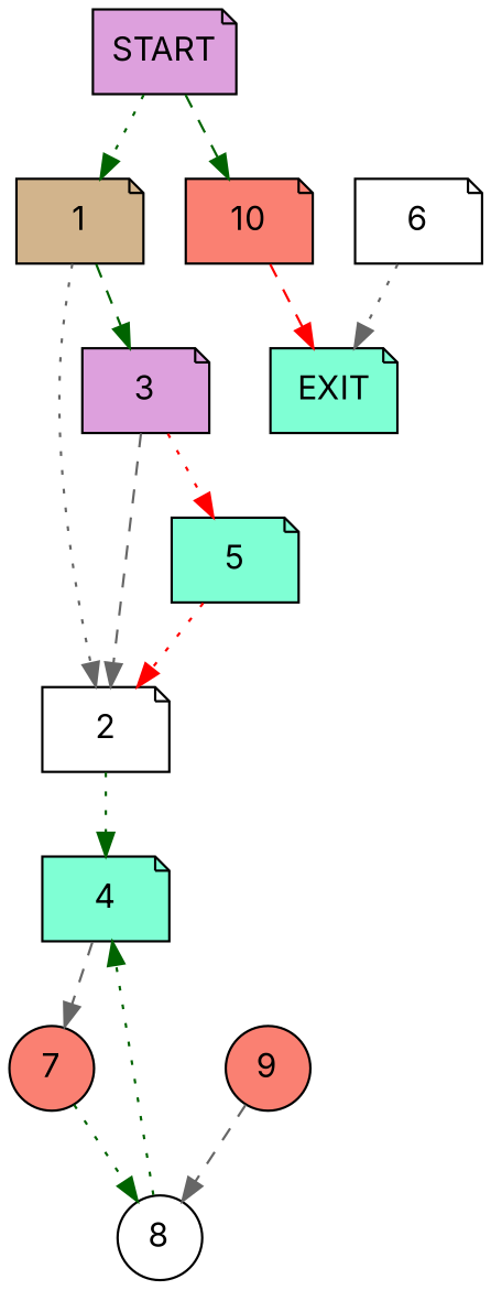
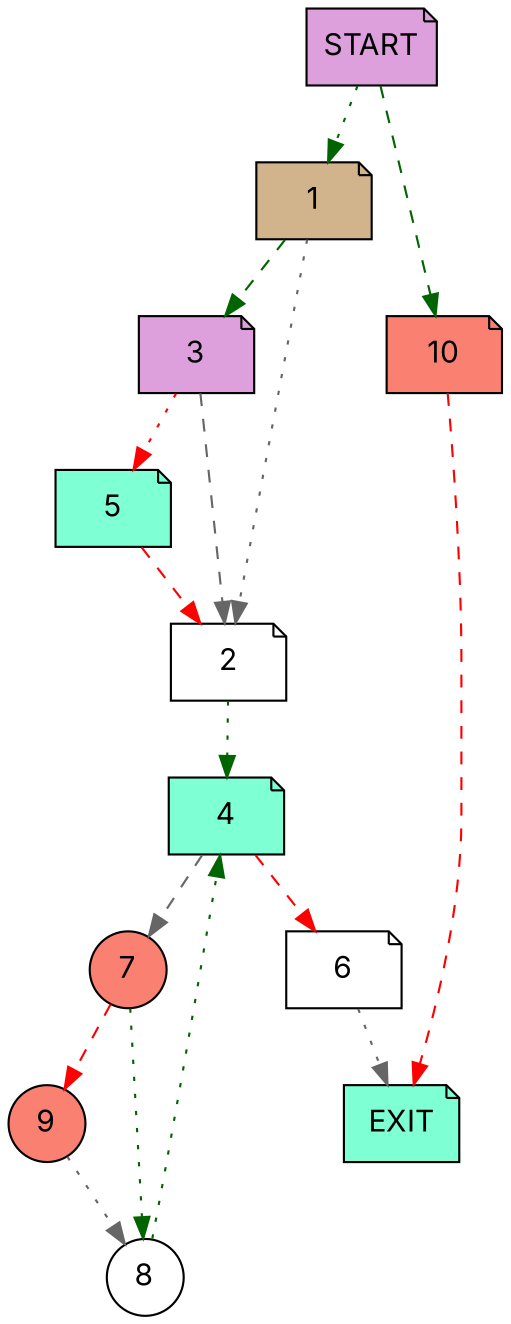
  digraph {
    fontname=Inter
    node [fillcolor=salmon fontname=Inter shape=note style=filled]
    edge [color=darkgreen fontname=Inter style=dotted]
    n1 [fillcolor=plum label=START]
    1 [fillcolor=tan]
    10
    2 [fillcolor=white]
    3 [fillcolor=plum]
    n6 [fillcolor=aquamarine label=EXIT]
    4 [fillcolor=aquamarine]
    5 [fillcolor=aquamarine]
    6 [fillcolor=white]
    7 [shape=circle]
    8 [fillcolor=white shape=circle]
    9 [shape=circle]
    n1 -> 1
    n1 -> 10 [style=dashed]
    1 -> 2 [color=gray40]
    1 -> 3 [style=dashed]
    10 -> n6 [color=red style=dashed]
    2 -> 4
    3 -> 2 [color=gray40 style=dashed]
    3 -> 5 [color=red]
+   4 -> 6 [color=red style=dashed]
    4 -> 7 [color=gray40 style=dashed]
-   5 -> 2 [color=red]
+   5 -> 2 [color=red style=dashed]
    6 -> n6 [color=gray40]
    7 -> 8
+   7 -> 9 [color=red style=dashed]
    8 -> 4
-   9 -> 8 [color=gray40 style=dashed]
+   9 -> 8 [color=gray40]
  }
